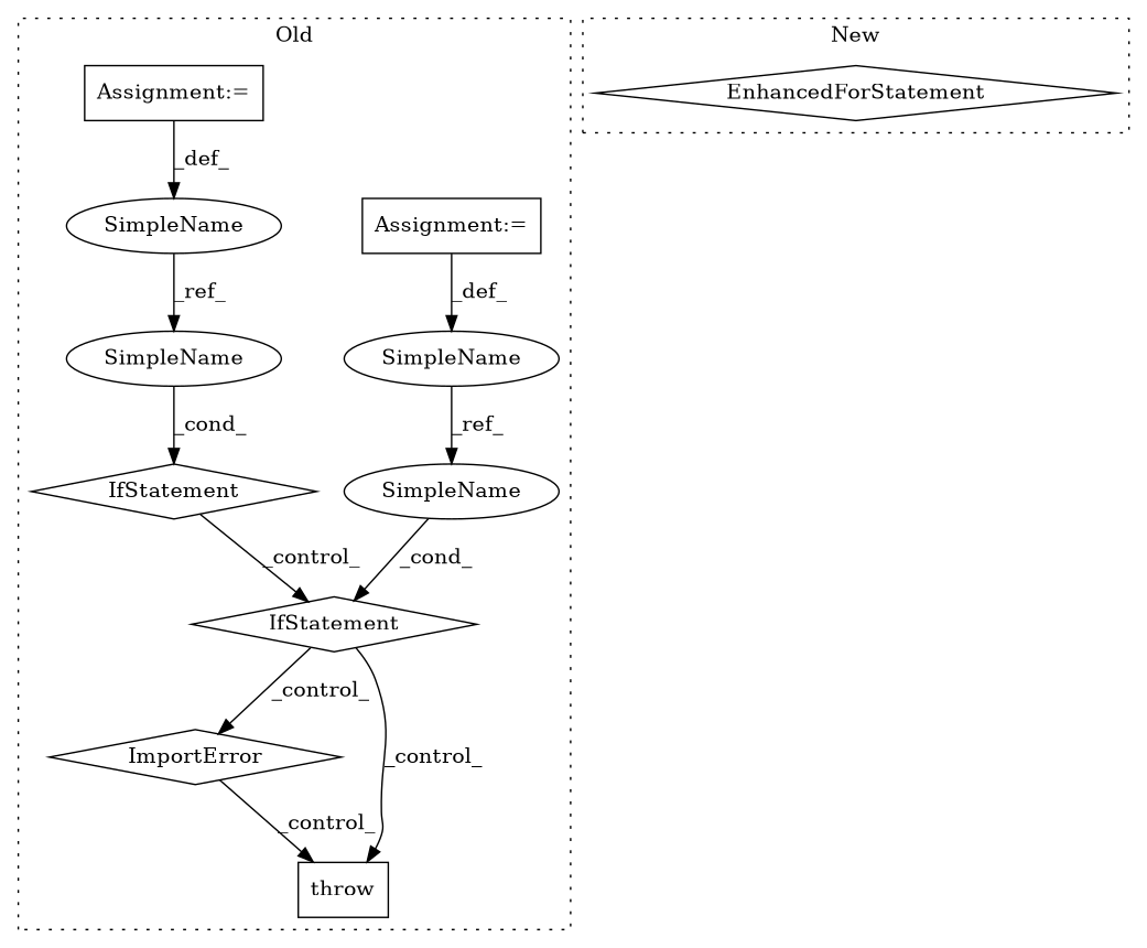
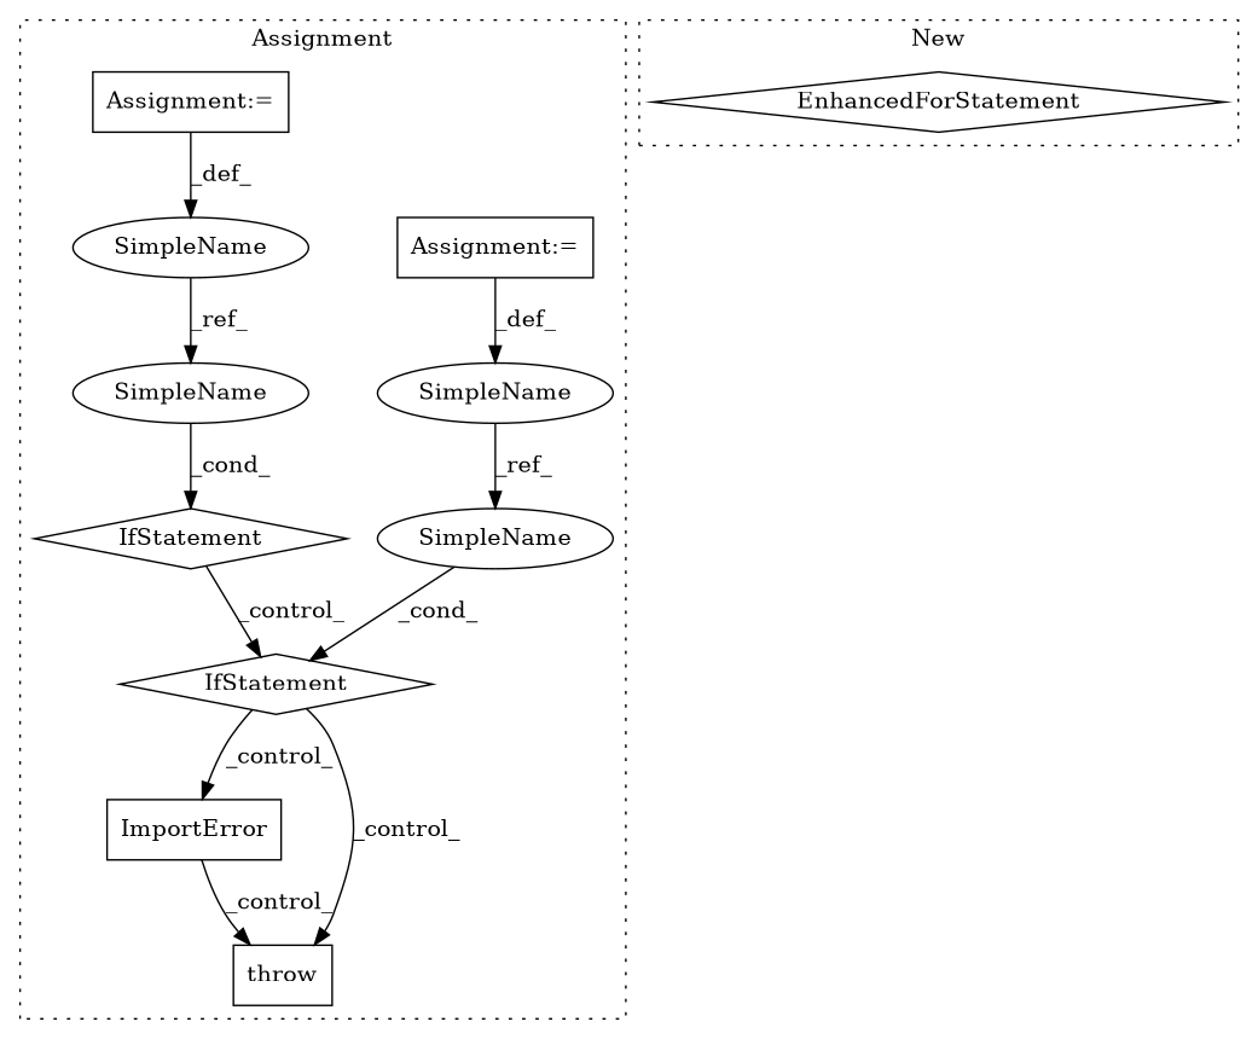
  digraph {
    node [a=42 l=15 shape=box]
-   n1 [a=32 l="12,1" label=ImportError s="1812,1893" shape=diamond]
+   n1 [a=32 l="12,1" label=ImportError s="1812,1893"]
    n2 [a=25 l="4,2" label=IfStatement s="1686,1705" shape=diamond]
    n3 [label=SimpleName s=1161 shape=ellipse]
    n4 [a=53 l=6 label=throw s=1806]
    n5 [a=25 l="4,2" label=IfStatement s="1548,1567" shape=diamond]
    n6 [label=SimpleName s=1364 shape=ellipse]
    n7 [a=7 l=1 label="Assignment:=" s=1176]
    n8 [a=7 l=1 label="Assignment:=" s=1379]
    n9 [label=SimpleName s=1690 shape=ellipse]
    n10 [label=SimpleName s=1552 shape=ellipse]
    n11 [a=70 l="57,2" label=EnhancedForStatement s="1188,1300" shape=diamond]
    subgraph cluster_1 {
-     label=Old
+     label=Assignment
      style=dotted
      n1
      n2
      n3
      n4
      n5
      n6
      n7
      n8
      n9
      n10
    }
    subgraph cluster_2 {
      label=New
      style=dotted
      n11
    }
    n1 -> n4 [label=_control_]
    n2 -> n1 [label=_control_]
    n2 -> n4 [label=_control_]
    n3 -> n9 [label=_ref_]
    n5 -> n2 [label=_control_]
    n6 -> n10 [label=_ref_]
    n7 -> n3 [label=_def_]
    n8 -> n6 [label=_def_]
    n9 -> n2 [label=_cond_]
    n10 -> n5 [label=_cond_]
  }
